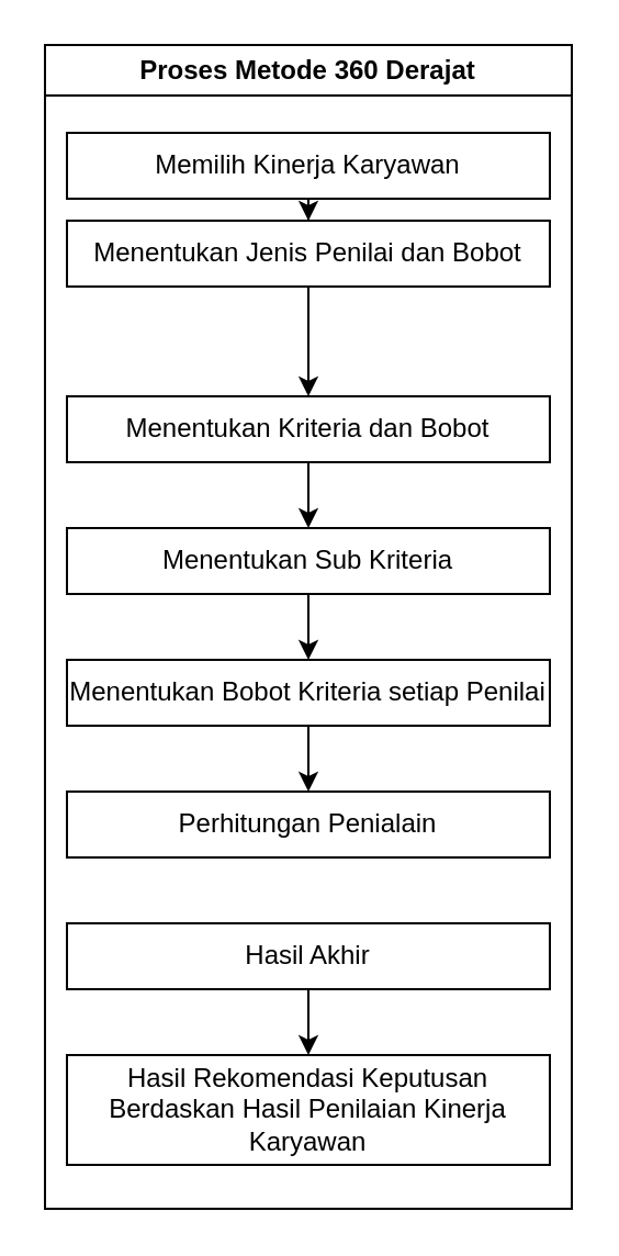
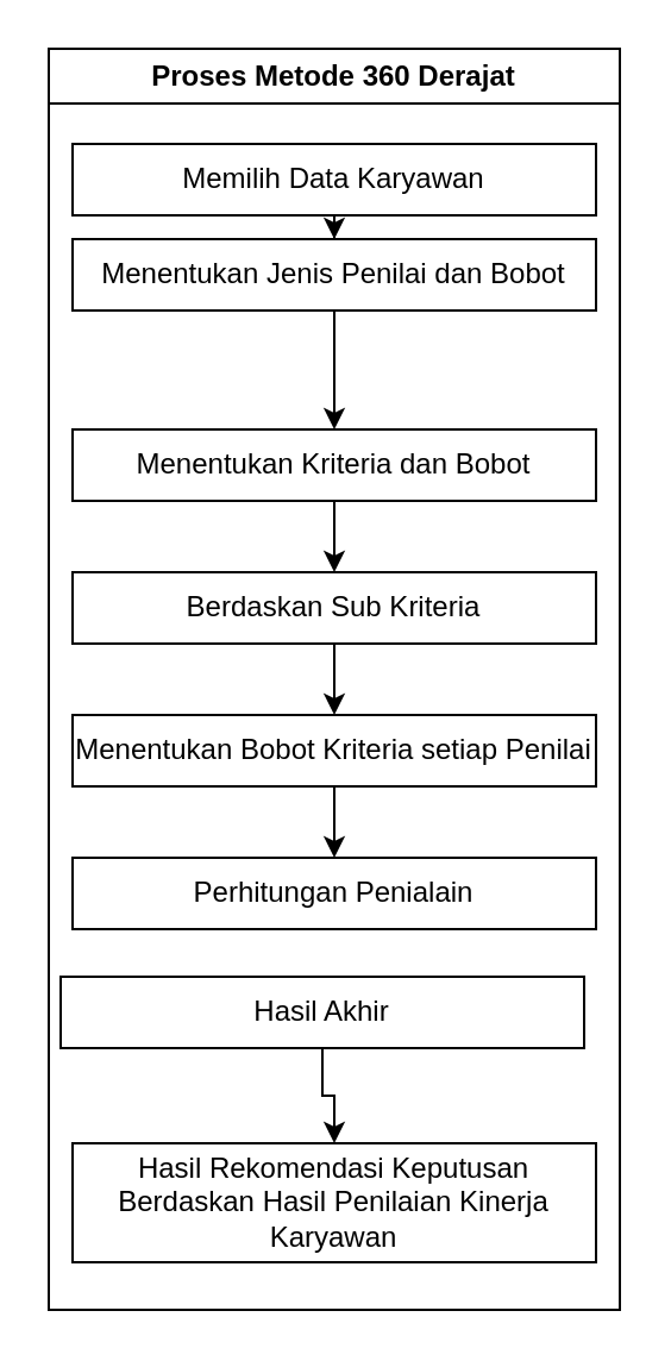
  <mxCell id="0" />
  <mxCell id="1" parent="0" />
  <mxCell id="2" value="Proses Metode 360 Derajat" style="swimlane;whiteSpace=wrap;html=1;" vertex="1" parent="1"><mxGeometry x="20" y="20" width="240" height="530" as="geometry" /></mxCell>
  <mxCell id="3" value="" style="edgeStyle=orthogonalEdgeStyle;rounded=0;orthogonalLoop=1;jettySize=auto;html=1;" edge="1" parent="2" source="4" target="6"><mxGeometry relative="1" as="geometry" /></mxCell>
- <mxCell id="4" value="Memilih Kinerja Karyawan" style="rounded=0;whiteSpace=wrap;html=1;" vertex="1" parent="2"><mxGeometry x="10" y="40" width="220" height="30" as="geometry" /></mxCell>
+ <mxCell id="4" value="Memilih Data Karyawan" style="rounded=0;whiteSpace=wrap;html=1;" vertex="1" parent="2"><mxGeometry x="10" y="40" width="220" height="30" as="geometry" /></mxCell>
  <mxCell id="5" value="" style="edgeStyle=orthogonalEdgeStyle;rounded=0;orthogonalLoop=1;jettySize=auto;html=1;" edge="1" parent="2" source="6" target="8"><mxGeometry relative="1" as="geometry" /></mxCell>
  <mxCell id="6" value="Menentukan Jenis Penilai dan Bobot" style="whiteSpace=wrap;html=1;rounded=0;" vertex="1" parent="2"><mxGeometry x="10" y="80" width="220" height="30" as="geometry" /></mxCell>
  <mxCell id="7" value="" style="edgeStyle=orthogonalEdgeStyle;rounded=0;orthogonalLoop=1;jettySize=auto;html=1;" edge="1" parent="2" source="8" target="10"><mxGeometry relative="1" as="geometry" /></mxCell>
  <mxCell id="8" value="Menentukan Kriteria dan Bobot" style="whiteSpace=wrap;html=1;rounded=0;" vertex="1" parent="2"><mxGeometry x="10" y="160" width="220" height="30" as="geometry" /></mxCell>
  <mxCell id="9" value="" style="edgeStyle=orthogonalEdgeStyle;rounded=0;orthogonalLoop=1;jettySize=auto;html=1;" edge="1" parent="2" source="10" target="12"><mxGeometry relative="1" as="geometry" /></mxCell>
- <mxCell id="10" value="Menentukan Sub Kriteria" style="whiteSpace=wrap;html=1;rounded=0;" vertex="1" parent="2"><mxGeometry x="10" y="220" width="220" height="30" as="geometry" /></mxCell>
+ <mxCell id="10" value="Berdaskan Sub Kriteria" style="whiteSpace=wrap;html=1;rounded=0;" vertex="1" parent="2"><mxGeometry x="10" y="220" width="220" height="30" as="geometry" /></mxCell>
  <mxCell id="11" value="" style="edgeStyle=orthogonalEdgeStyle;rounded=0;orthogonalLoop=1;jettySize=auto;html=1;entryX=0.5;entryY=0;entryDx=0;entryDy=0;" edge="1" parent="2" source="12" target="13"><mxGeometry relative="1" as="geometry" /></mxCell>
  <mxCell id="12" value="Menentukan Bobot Kriteria setiap Penilai" style="whiteSpace=wrap;html=1;rounded=0;" vertex="1" parent="2"><mxGeometry x="10" y="280" width="220" height="30" as="geometry" /></mxCell>
  <mxCell id="13" value="Perhitungan Penialain" style="whiteSpace=wrap;html=1;rounded=0;" vertex="1" parent="2"><mxGeometry x="10" y="340" width="220" height="30" as="geometry" /></mxCell>
  <mxCell id="14" value="" style="edgeStyle=orthogonalEdgeStyle;rounded=0;orthogonalLoop=1;jettySize=auto;html=1;" edge="1" parent="2" source="15" target="16"><mxGeometry relative="1" as="geometry" /></mxCell>
- <mxCell id="15" value="Hasil Akhir" style="whiteSpace=wrap;html=1;rounded=0;" vertex="1" parent="2"><mxGeometry x="10" y="400" width="220" height="30" as="geometry" /></mxCell>
+ <mxCell id="15" value="Hasil Akhir" style="whiteSpace=wrap;html=1;rounded=0;" vertex="1" parent="2"><mxGeometry x="5" y="390" width="220" height="30" as="geometry" /></mxCell>
  <mxCell id="16" value="Hasil Rekomendasi Keputusan Berdaskan Hasil Penilaian Kinerja Karyawan" style="whiteSpace=wrap;html=1;rounded=0;" vertex="1" parent="2"><mxGeometry x="10" y="460" width="220" height="50" as="geometry" /></mxCell>
